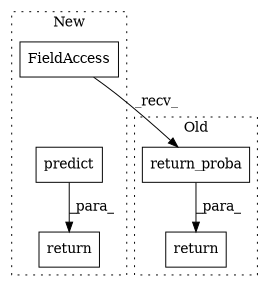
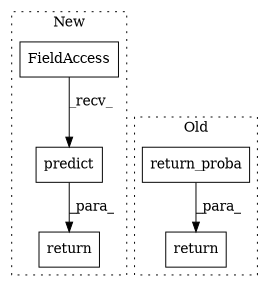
  digraph {
    node [a=32 l=7 shape=box]
    n1 [l="14,1" label=return_proba s="1288,1303"]
    n2 [a=41 label=return s=1241]
    n3 [a=41 label=return s=1608]
    n4 [l="8,1" label=predict s="1354,1363"]
    n5 [a=22 l=13 label=FieldAccess s=1340]
    subgraph cluster_1 {
      label=Old
      style=dotted
      n1
      n2
    }
    subgraph cluster_2 {
      label=New
      style=dotted
      n3
      n4
      n5
    }
    n1 -> n2 [label=_para_]
    n4 -> n3 [label=_para_]
-   n5 -> n1 [label=_recv_]
+   n5 -> n4 [label=_recv_]
  }
